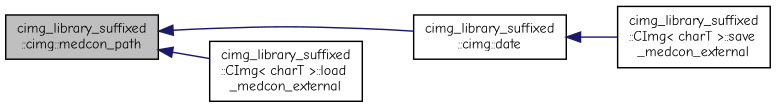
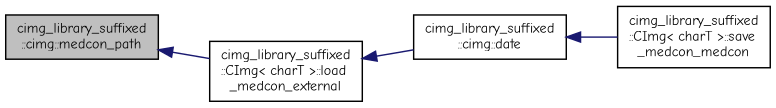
  digraph {
    fontname="Comic Neue"
    rankdir=LR
    node [color=black fillcolor=white fontname="Comic Neue" fontsize=10 shape=record style=filled]
    edge [color=midnightblue dir=back fontname="Comic Neue" fontsize=10 labelfontname=Helvetica labelfontsize=10 style=solid]
    n1 [fillcolor=grey75 fontcolor=black height=0.2 label="cimg_library_suffixed\l::cimg::medcon_path" width=0.4]
    n2 [height=0.2 label="cimg_library_suffixed\l::cimg::date" width=0.4]
    n3 [height=0.2 label="cimg_library_suffixed\l::CImg\< charT \>::load\l_medcon_external" width=0.4]
-   n4 [height=0.2 label="cimg_library_suffixed\l::CImg\< charT \>::save\l_medcon_external" width=0.4]
-   n1 -> n2
+   n4 [height=0.2 label="cimg_library_suffixed\l::CImg\< charT \>::save\l_medcon_medcon" width=0.4]
+   n3 -> n2
    n1 -> n3
    n2 -> n4
  }
